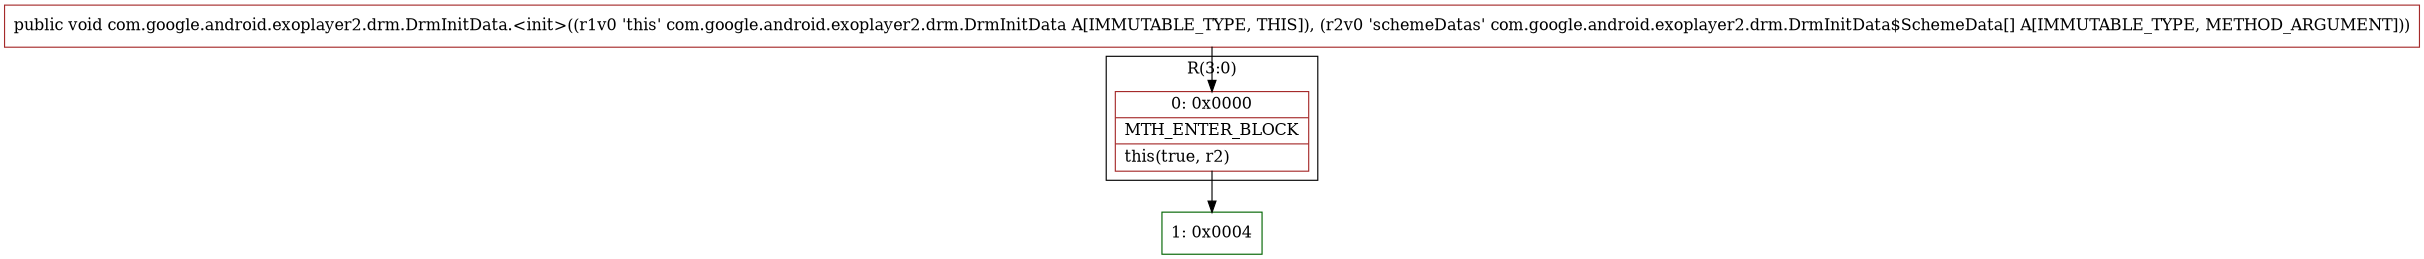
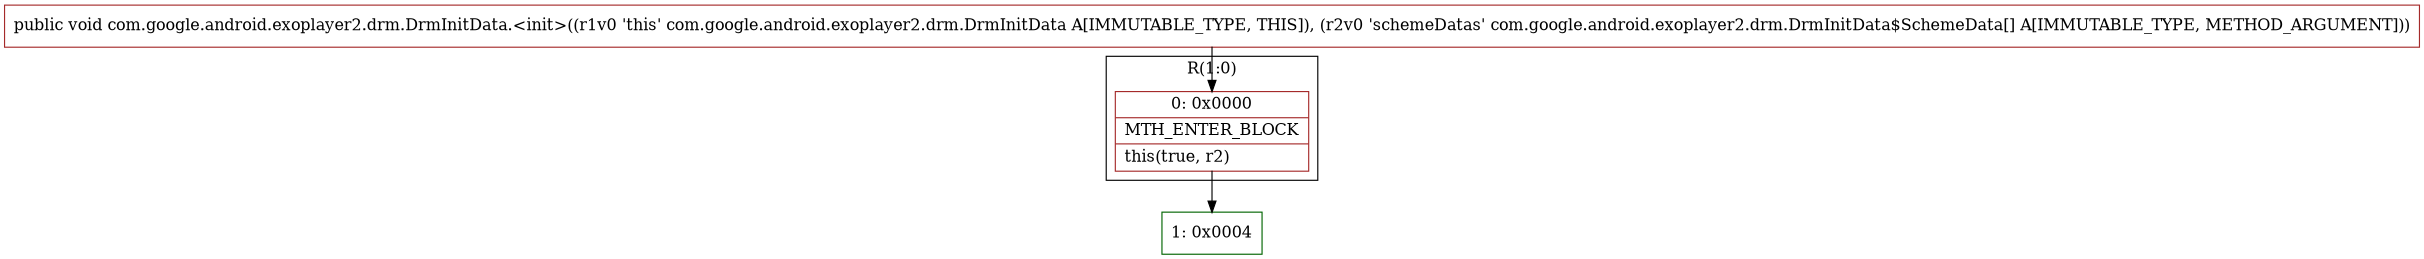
  digraph {
    node [color=brown shape=record]
    n1 [label="{0\:\ 0x0000|MTH_ENTER_BLOCK\l|this(true, r2)\l}"]
    n2 [color=darkgreen label="{1\:\ 0x0004}"]
    n3 [label="{public void com.google.android.exoplayer2.drm.DrmInitData.\<init\>((r1v0 'this' com.google.android.exoplayer2.drm.DrmInitData A[IMMUTABLE_TYPE, THIS]), (r2v0 'schemeDatas' com.google.android.exoplayer2.drm.DrmInitData$SchemeData[] A[IMMUTABLE_TYPE, METHOD_ARGUMENT])) }"]
    subgraph cluster_1 {
-     label="R(3:0)"
+     label="R(1:0)"
      n1
    }
    n1 -> n2
    n3 -> n1
  }
